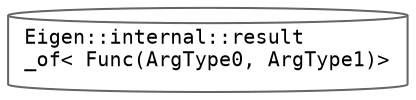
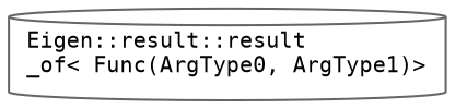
  digraph {
    rankdir=LR
    fontname="DejaVu Sans Mono"
-   n1 [color=grey40 fillcolor=white fontname="DejaVu Sans Mono" fontsize=10 height=0.2 label="Eigen::internal::result\l_of\< Func(ArgType0, ArgType1)\>" shape=cylinder style=filled width=0.4]
+   n1 [color=grey40 fillcolor=white fontname="DejaVu Sans Mono" fontsize=10 height=0.2 label="Eigen::result::result\l_of\< Func(ArgType0, ArgType1)\>" shape=cylinder style=filled width=0.4]
  }
